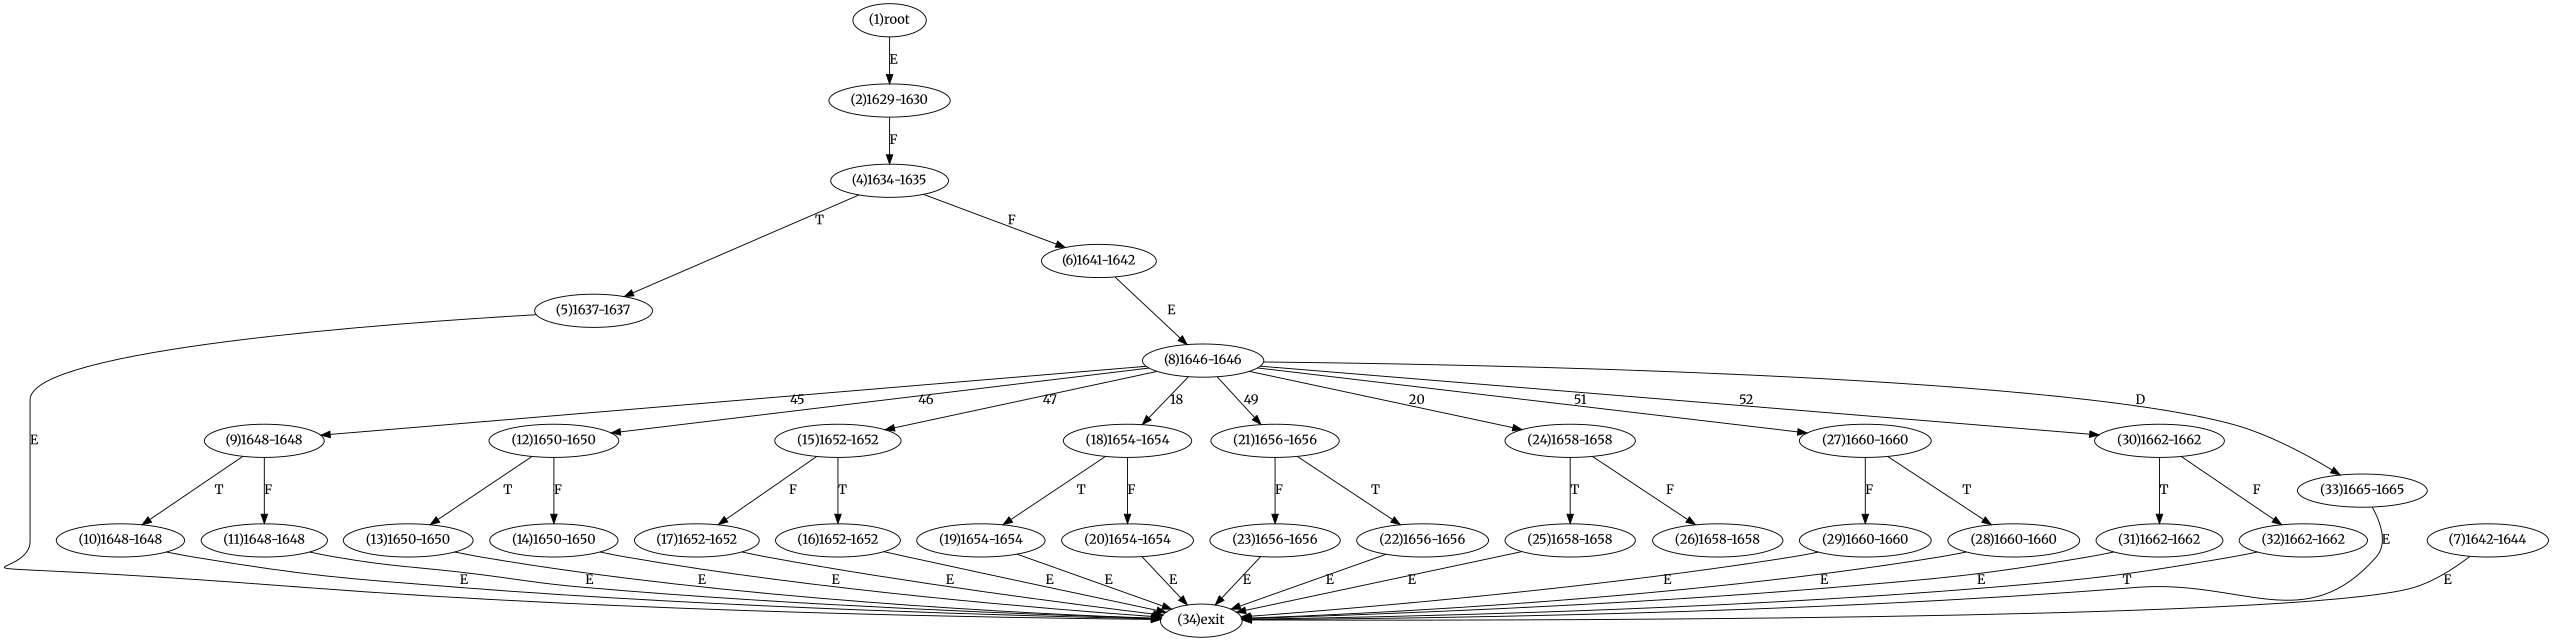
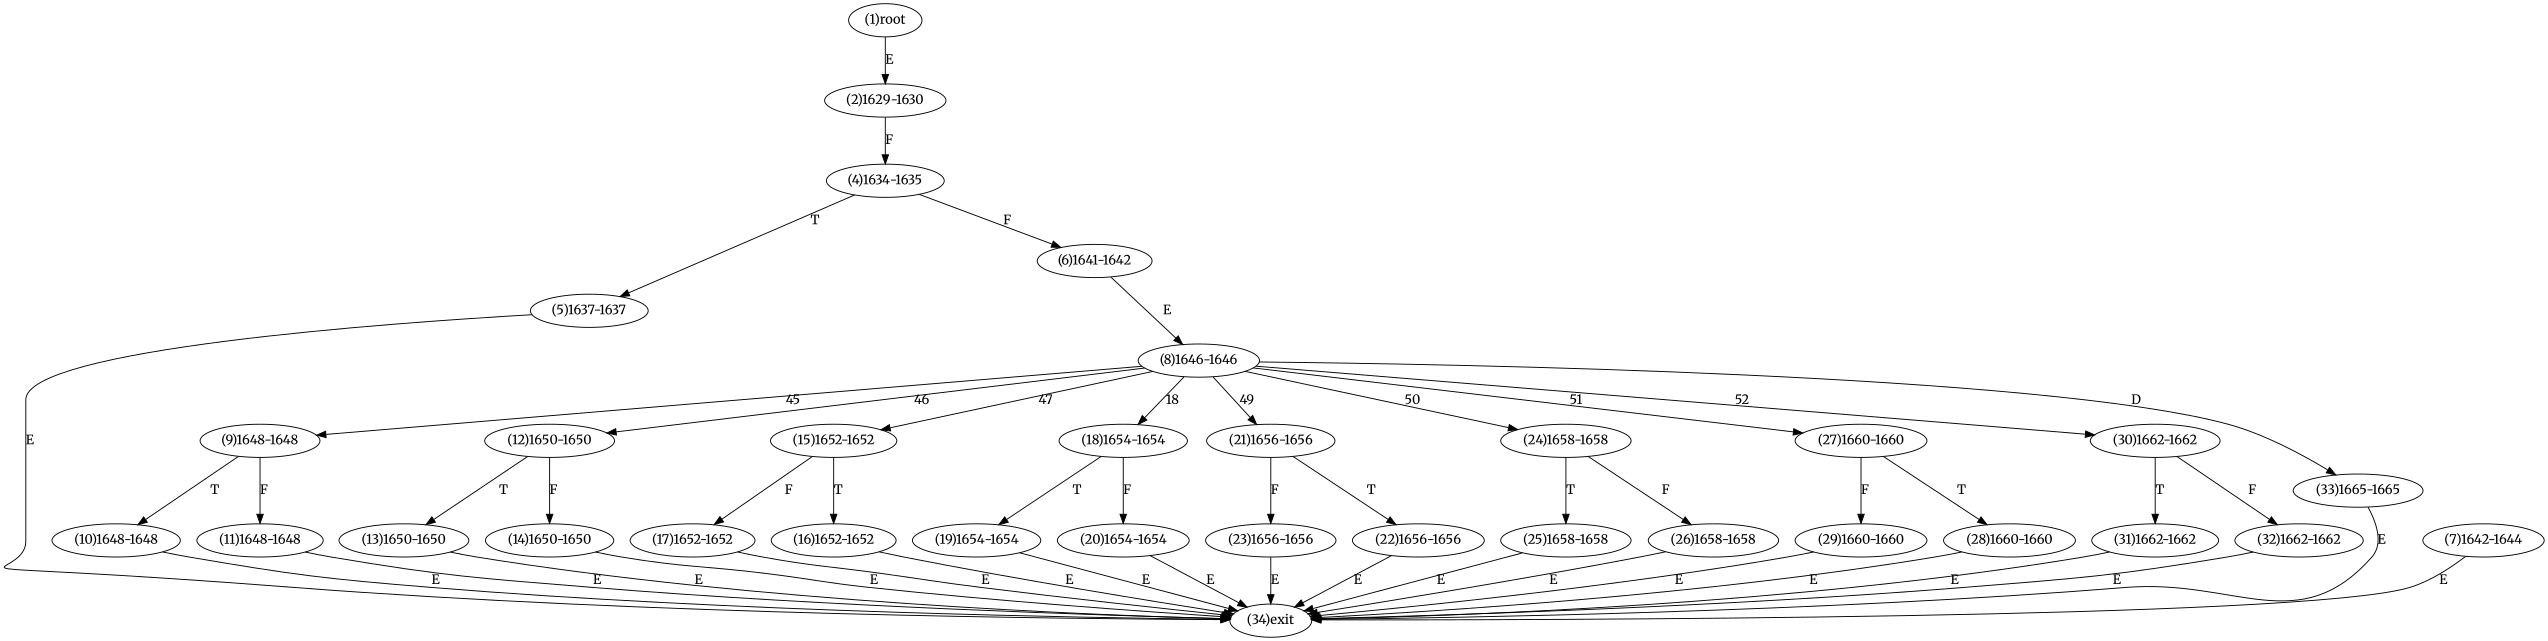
  digraph {
    fontname=Merriweather
    node [fontname=Merriweather]
    edge [fontname=Merriweather]
    n1 [label="(1)root"]
    n2 [label="(2)1629-1630"]
    n3 [label="(4)1634-1635"]
    n4 [label="(5)1637-1637"]
    n5 [label="(6)1641-1642"]
    n6 [label="(34)exit"]
    n7 [label="(8)1646-1646"]
    n8 [label="(9)1648-1648"]
    n9 [label="(12)1650-1650"]
    n10 [label="(15)1652-1652"]
    n11 [label="(18)1654-1654"]
    n12 [label="(21)1656-1656"]
    n13 [label="(24)1658-1658"]
    n14 [label="(27)1660-1660"]
    n15 [label="(30)1662-1662"]
    n16 [label="(33)1665-1665"]
    n17 [label="(7)1642-1644"]
    n18 [label="(10)1648-1648"]
    n19 [label="(11)1648-1648"]
    n20 [label="(13)1650-1650"]
    n21 [label="(14)1650-1650"]
    n22 [label="(17)1652-1652"]
    n23 [label="(16)1652-1652"]
    n24 [label="(19)1654-1654"]
    n25 [label="(20)1654-1654"]
    n26 [label="(23)1656-1656"]
    n27 [label="(22)1656-1656"]
    n28 [label="(25)1658-1658"]
    n29 [label="(26)1658-1658"]
    n30 [label="(29)1660-1660"]
    n31 [label="(28)1660-1660"]
    n32 [label="(31)1662-1662"]
    n33 [label="(32)1662-1662"]
    n1 -> n2 [label=E]
    n2 -> n3 [label=F]
    n3 -> n4 [label=T]
    n3 -> n5 [label=F]
    n4 -> n6 [label=E]
    n5 -> n7 [label=E]
    n7 -> n8 [label=45]
    n7 -> n9 [label=46]
    n7 -> n10 [label=47]
    n7 -> n11 [label=18]
    n7 -> n12 [label=49]
-   n7 -> n13 [label=20]
+   n7 -> n13 [label=50]
    n7 -> n14 [label=51]
    n7 -> n15 [label=52]
    n7 -> n16 [label=D]
    n8 -> n18 [label=T]
    n8 -> n19 [label=F]
    n9 -> n20 [label=T]
    n9 -> n21 [label=F]
    n10 -> n22 [label=F]
    n10 -> n23 [label=T]
    n11 -> n24 [label=T]
    n11 -> n25 [label=F]
    n12 -> n26 [label=F]
    n12 -> n27 [label=T]
    n13 -> n28 [label=T]
    n13 -> n29 [label=F]
    n14 -> n30 [label=F]
    n14 -> n31 [label=T]
    n15 -> n32 [label=T]
    n15 -> n33 [label=F]
    n16 -> n6 [label=E]
    n17 -> n6 [label=E]
    n18 -> n6 [label=E]
    n19 -> n6 [label=E]
    n20 -> n6 [label=E]
    n21 -> n6 [label=E]
    n22 -> n6 [label=E]
    n23 -> n6 [label=E]
    n24 -> n6 [label=E]
    n25 -> n6 [label=E]
    n26 -> n6 [label=E]
    n27 -> n6 [label=E]
    n28 -> n6 [label=E]
+   n29 -> n6 [label=E]
    n30 -> n6 [label=E]
    n31 -> n6 [label=E]
    n32 -> n6 [label=E]
-   n33 -> n6 [label=T]
+   n33 -> n6 [label=E]
  }
